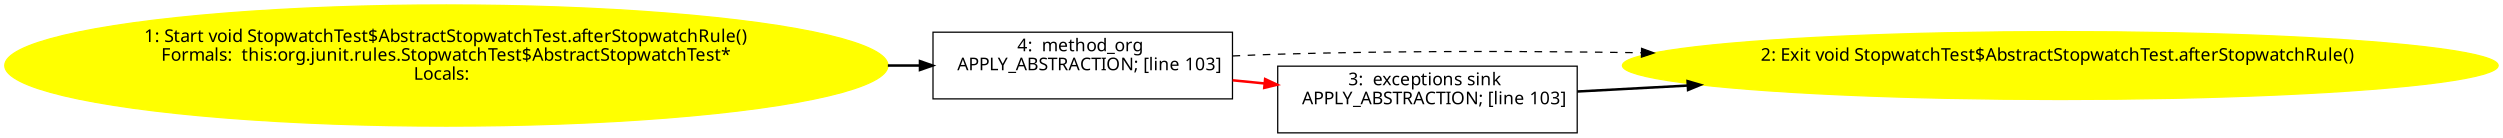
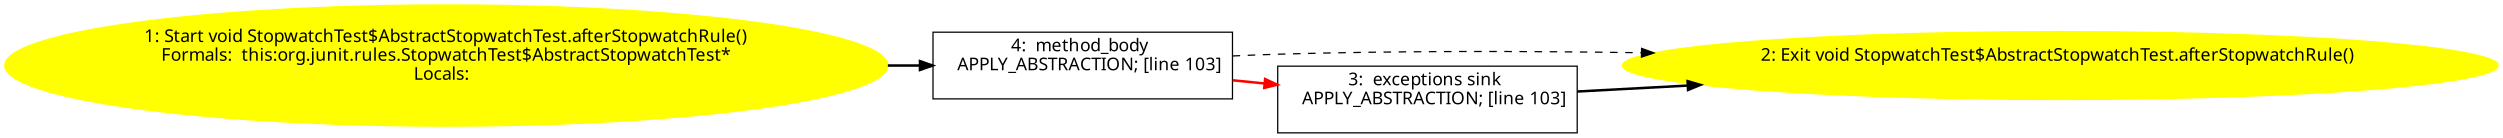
  digraph {
    rankdir=LR
    fontname="Noto Sans"
    node [fontname="Noto Sans"]
    edge [style=bold fontname="Noto Sans"]
    n1 [color=yellow label="1: Start void StopwatchTest$AbstractStopwatchTest.afterStopwatchRule()\nFormals:  this:org.junit.rules.StopwatchTest$AbstractStopwatchTest*\nLocals:  \n  " style=filled]
-   n2 [label="4:  method_org \n   APPLY_ABSTRACTION; [line 103]\n " shape=box]
+   n2 [label="4:  method_body \n   APPLY_ABSTRACTION; [line 103]\n " shape=box]
    n3 [color=yellow label="2: Exit void StopwatchTest$AbstractStopwatchTest.afterStopwatchRule() \n  " style=filled]
    n4 [label="3:  exceptions sink \n   APPLY_ABSTRACTION; [line 103]\n " shape=box]
    n1 -> n2
    n2 -> n3 [style=dashed]
    n2 -> n4 [color=red]
    n4 -> n3
  }
